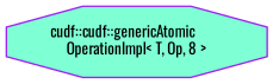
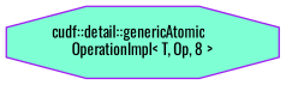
  digraph {
    rankdir=LR
    fontname=Oswald
-   n1 [color=purple fillcolor=aquamarine fontname=Oswald fontsize=10 height=0.2 label="cudf::cudf::genericAtomic\lOperationImpl\< T, Op, 8 \>" shape=octagon style=filled width=0.4]
+   n1 [color=purple fillcolor=aquamarine fontname=Oswald fontsize=10 height=0.2 label="cudf::detail::genericAtomic\lOperationImpl\< T, Op, 8 \>" shape=octagon style=filled width=0.4]
  }
